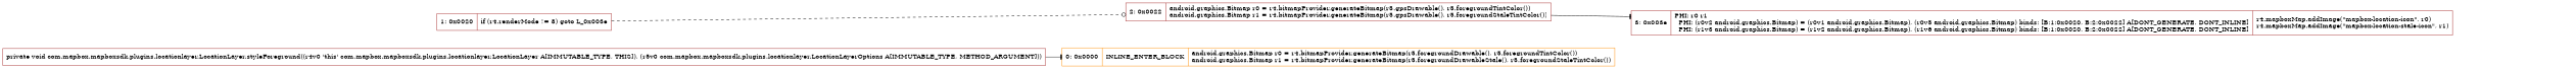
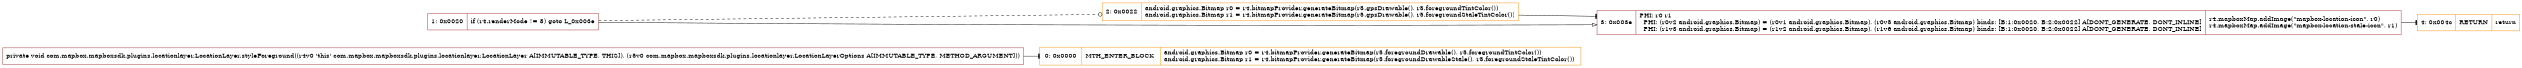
  digraph {
    rankdir=LR
    node [color=brown shape=record]
    edge [arrowhead=tee]
-   n1 [color=darkorange label="{0\:\ 0x0000|INLINE_ENTER_BLOCK\l|android.graphics.Bitmap r0 = r4.bitmapProvider.generateBitmap(r5.foregroundDrawable(), r5.foregroundTintColor())\landroid.graphics.Bitmap r1 = r4.bitmapProvider.generateBitmap(r5.foregroundDrawableStale(), r5.foregroundStaleTintColor())\l}"]
+   n1 [color=darkorange label="{0\:\ 0x0000|MTH_ENTER_BLOCK\l|android.graphics.Bitmap r0 = r4.bitmapProvider.generateBitmap(r5.foregroundDrawable(), r5.foregroundTintColor())\landroid.graphics.Bitmap r1 = r4.bitmapProvider.generateBitmap(r5.foregroundDrawableStale(), r5.foregroundStaleTintColor())\l}"]
    n2 [label="{1\:\ 0x0020|if (r4.renderMode != 8) goto L_0x003e\l}"]
-   n3 [label="{2\:\ 0x0022|android.graphics.Bitmap r0 = r4.bitmapProvider.generateBitmap(r5.gpsDrawable(), r5.foregroundTintColor())\landroid.graphics.Bitmap r1 = r4.bitmapProvider.generateBitmap(r5.gpsDrawable(), r5.foregroundStaleTintColor())\l}"]
+   n3 [color=darkorange label="{2\:\ 0x0022|android.graphics.Bitmap r0 = r4.bitmapProvider.generateBitmap(r5.gpsDrawable(), r5.foregroundTintColor())\landroid.graphics.Bitmap r1 = r4.bitmapProvider.generateBitmap(r5.gpsDrawable(), r5.foregroundStaleTintColor())\l}"]
    n4 [label="{3\:\ 0x003e|PHI: r0 r1 \l  PHI: (r0v2 android.graphics.Bitmap) = (r0v1 android.graphics.Bitmap), (r0v5 android.graphics.Bitmap) binds: [B:1:0x0020, B:2:0x0022] A[DONT_GENERATE, DONT_INLINE]\l  PHI: (r1v3 android.graphics.Bitmap) = (r1v2 android.graphics.Bitmap), (r1v6 android.graphics.Bitmap) binds: [B:1:0x0020, B:2:0x0022] A[DONT_GENERATE, DONT_INLINE]\l|r4.mapboxMap.addImage(\"mapbox\-location\-icon\", r0)\lr4.mapboxMap.addImage(\"mapbox\-location\-stale\-icon\", r1)\l}"]
+   n5 [color=darkorange label="{4\:\ 0x004c|RETURN\l|return\l}"]
    n6 [label="{private void com.mapbox.mapboxsdk.plugins.locationlayer.LocationLayer.styleForeground((r4v0 'this' com.mapbox.mapboxsdk.plugins.locationlayer.LocationLayer A[IMMUTABLE_TYPE, THIS]), (r5v0 com.mapbox.mapboxsdk.plugins.locationlayer.LocationLayerOptions A[IMMUTABLE_TYPE, METHOD_ARGUMENT])) }"]
    n2 -> n3 [arrowhead=odot style=dashed]
+   n2 -> n4 [arrowhead=onormal]
    n3 -> n4
+   n4 -> n5
    n6 -> n1
  }
